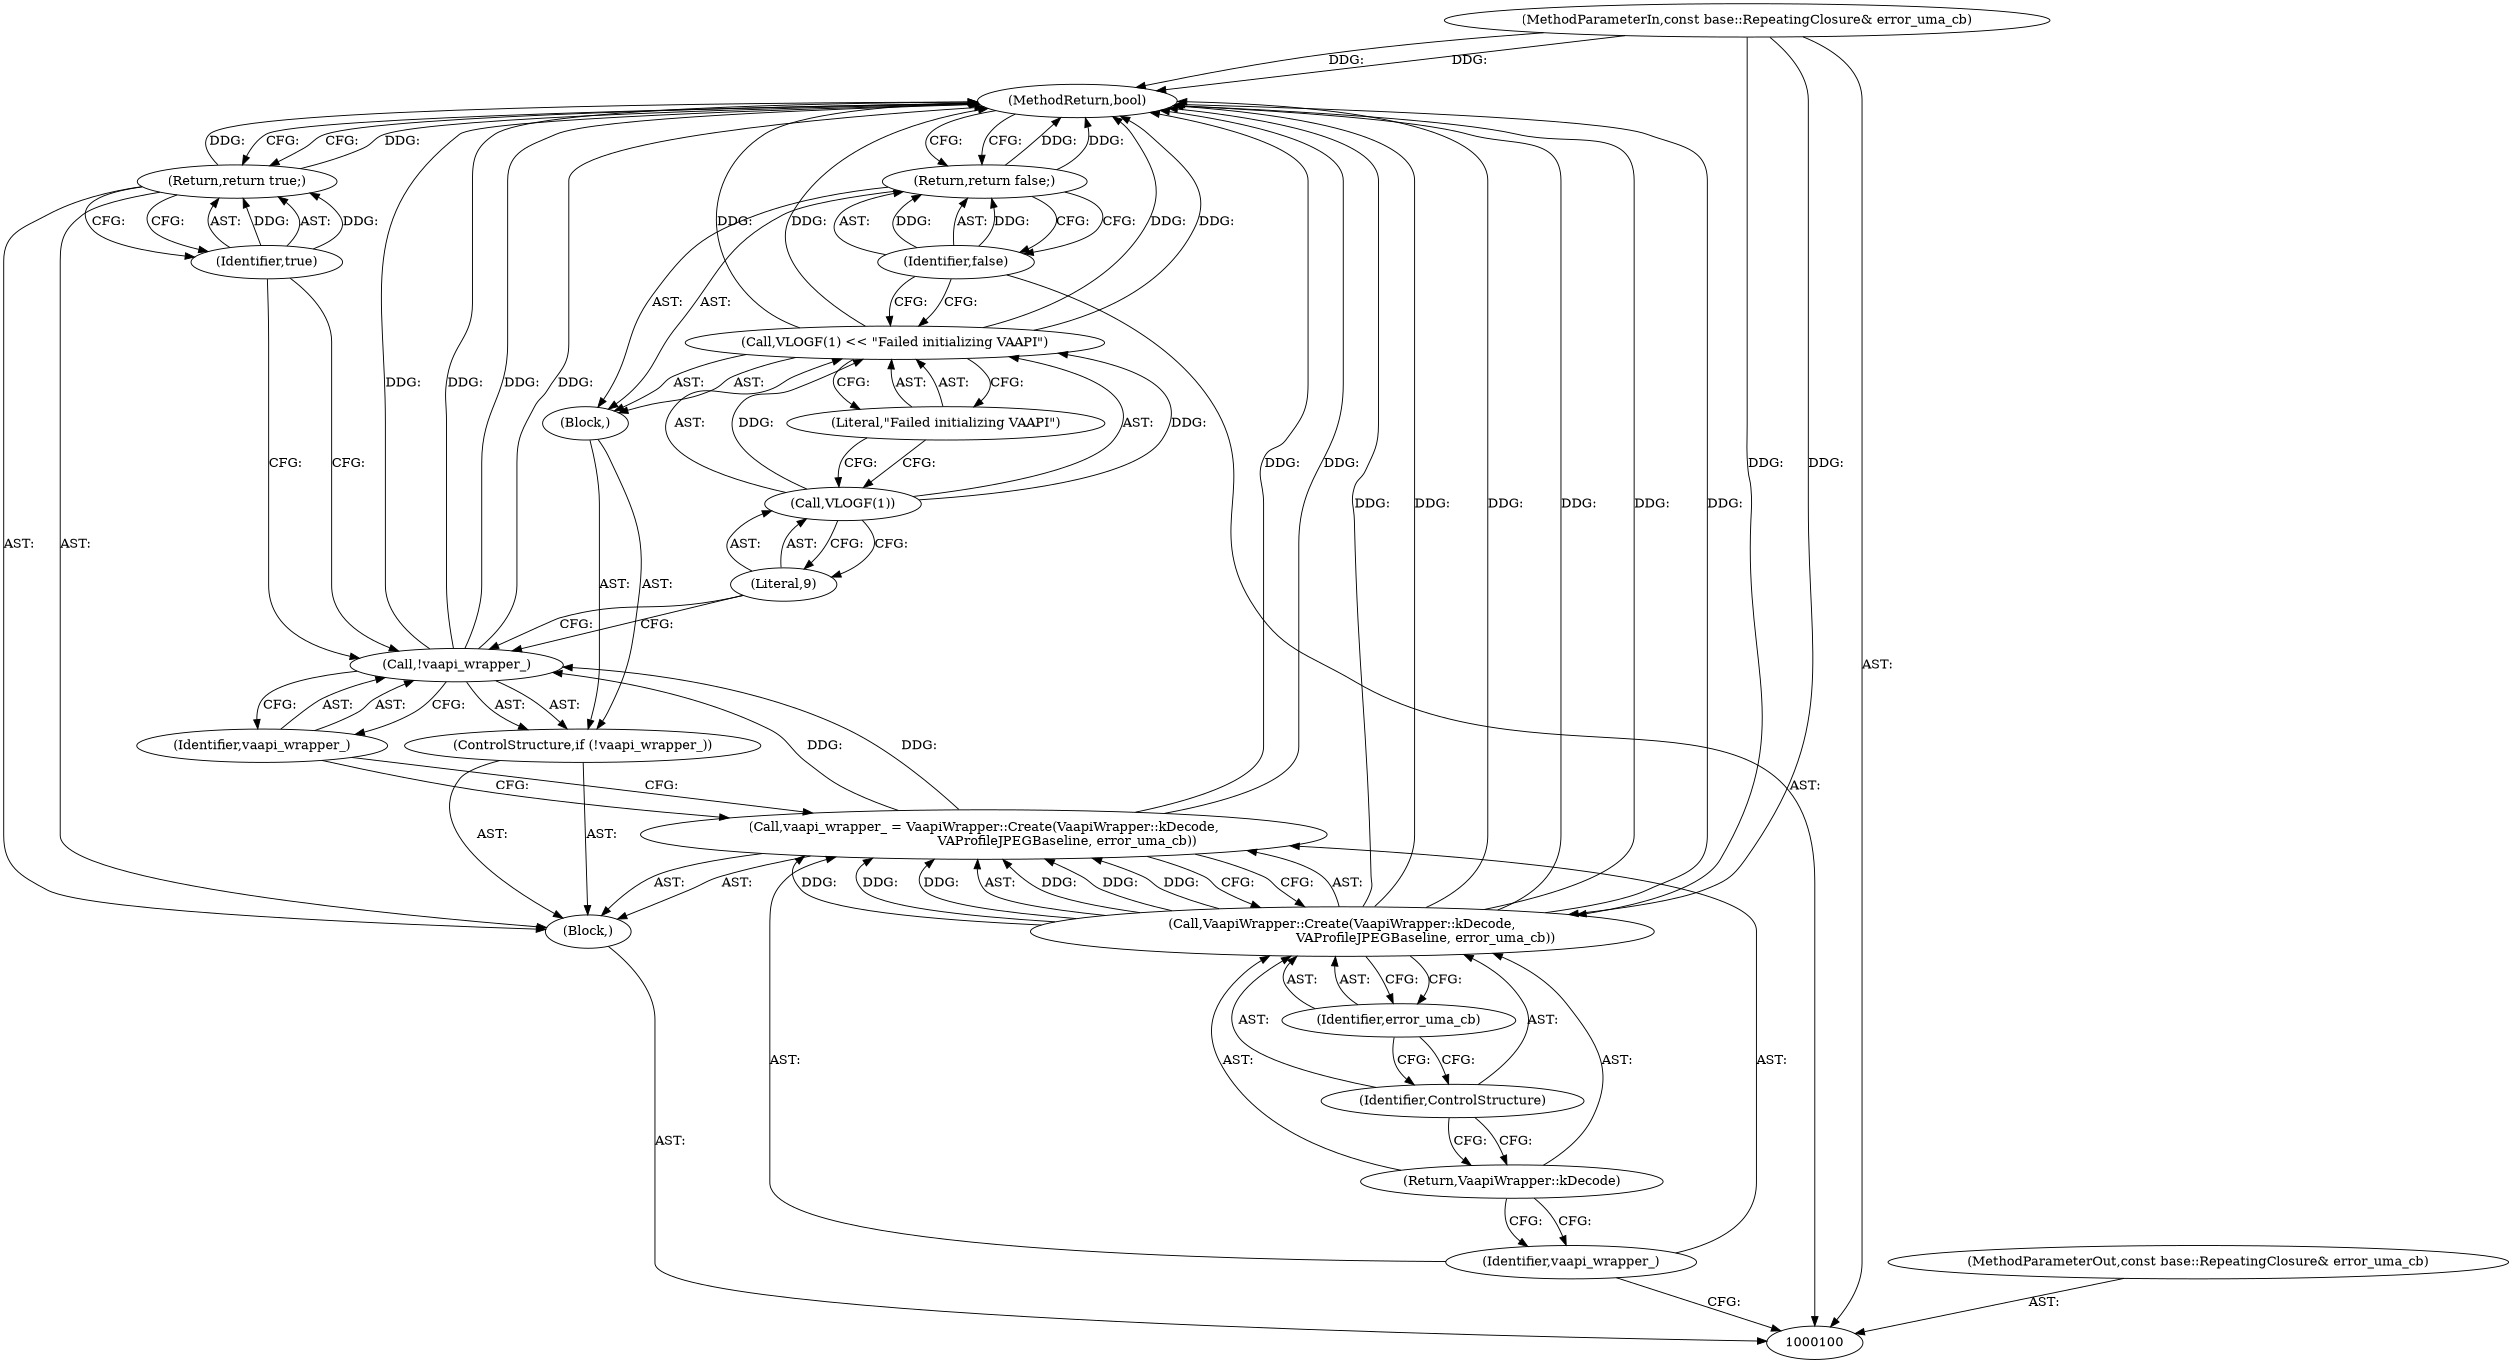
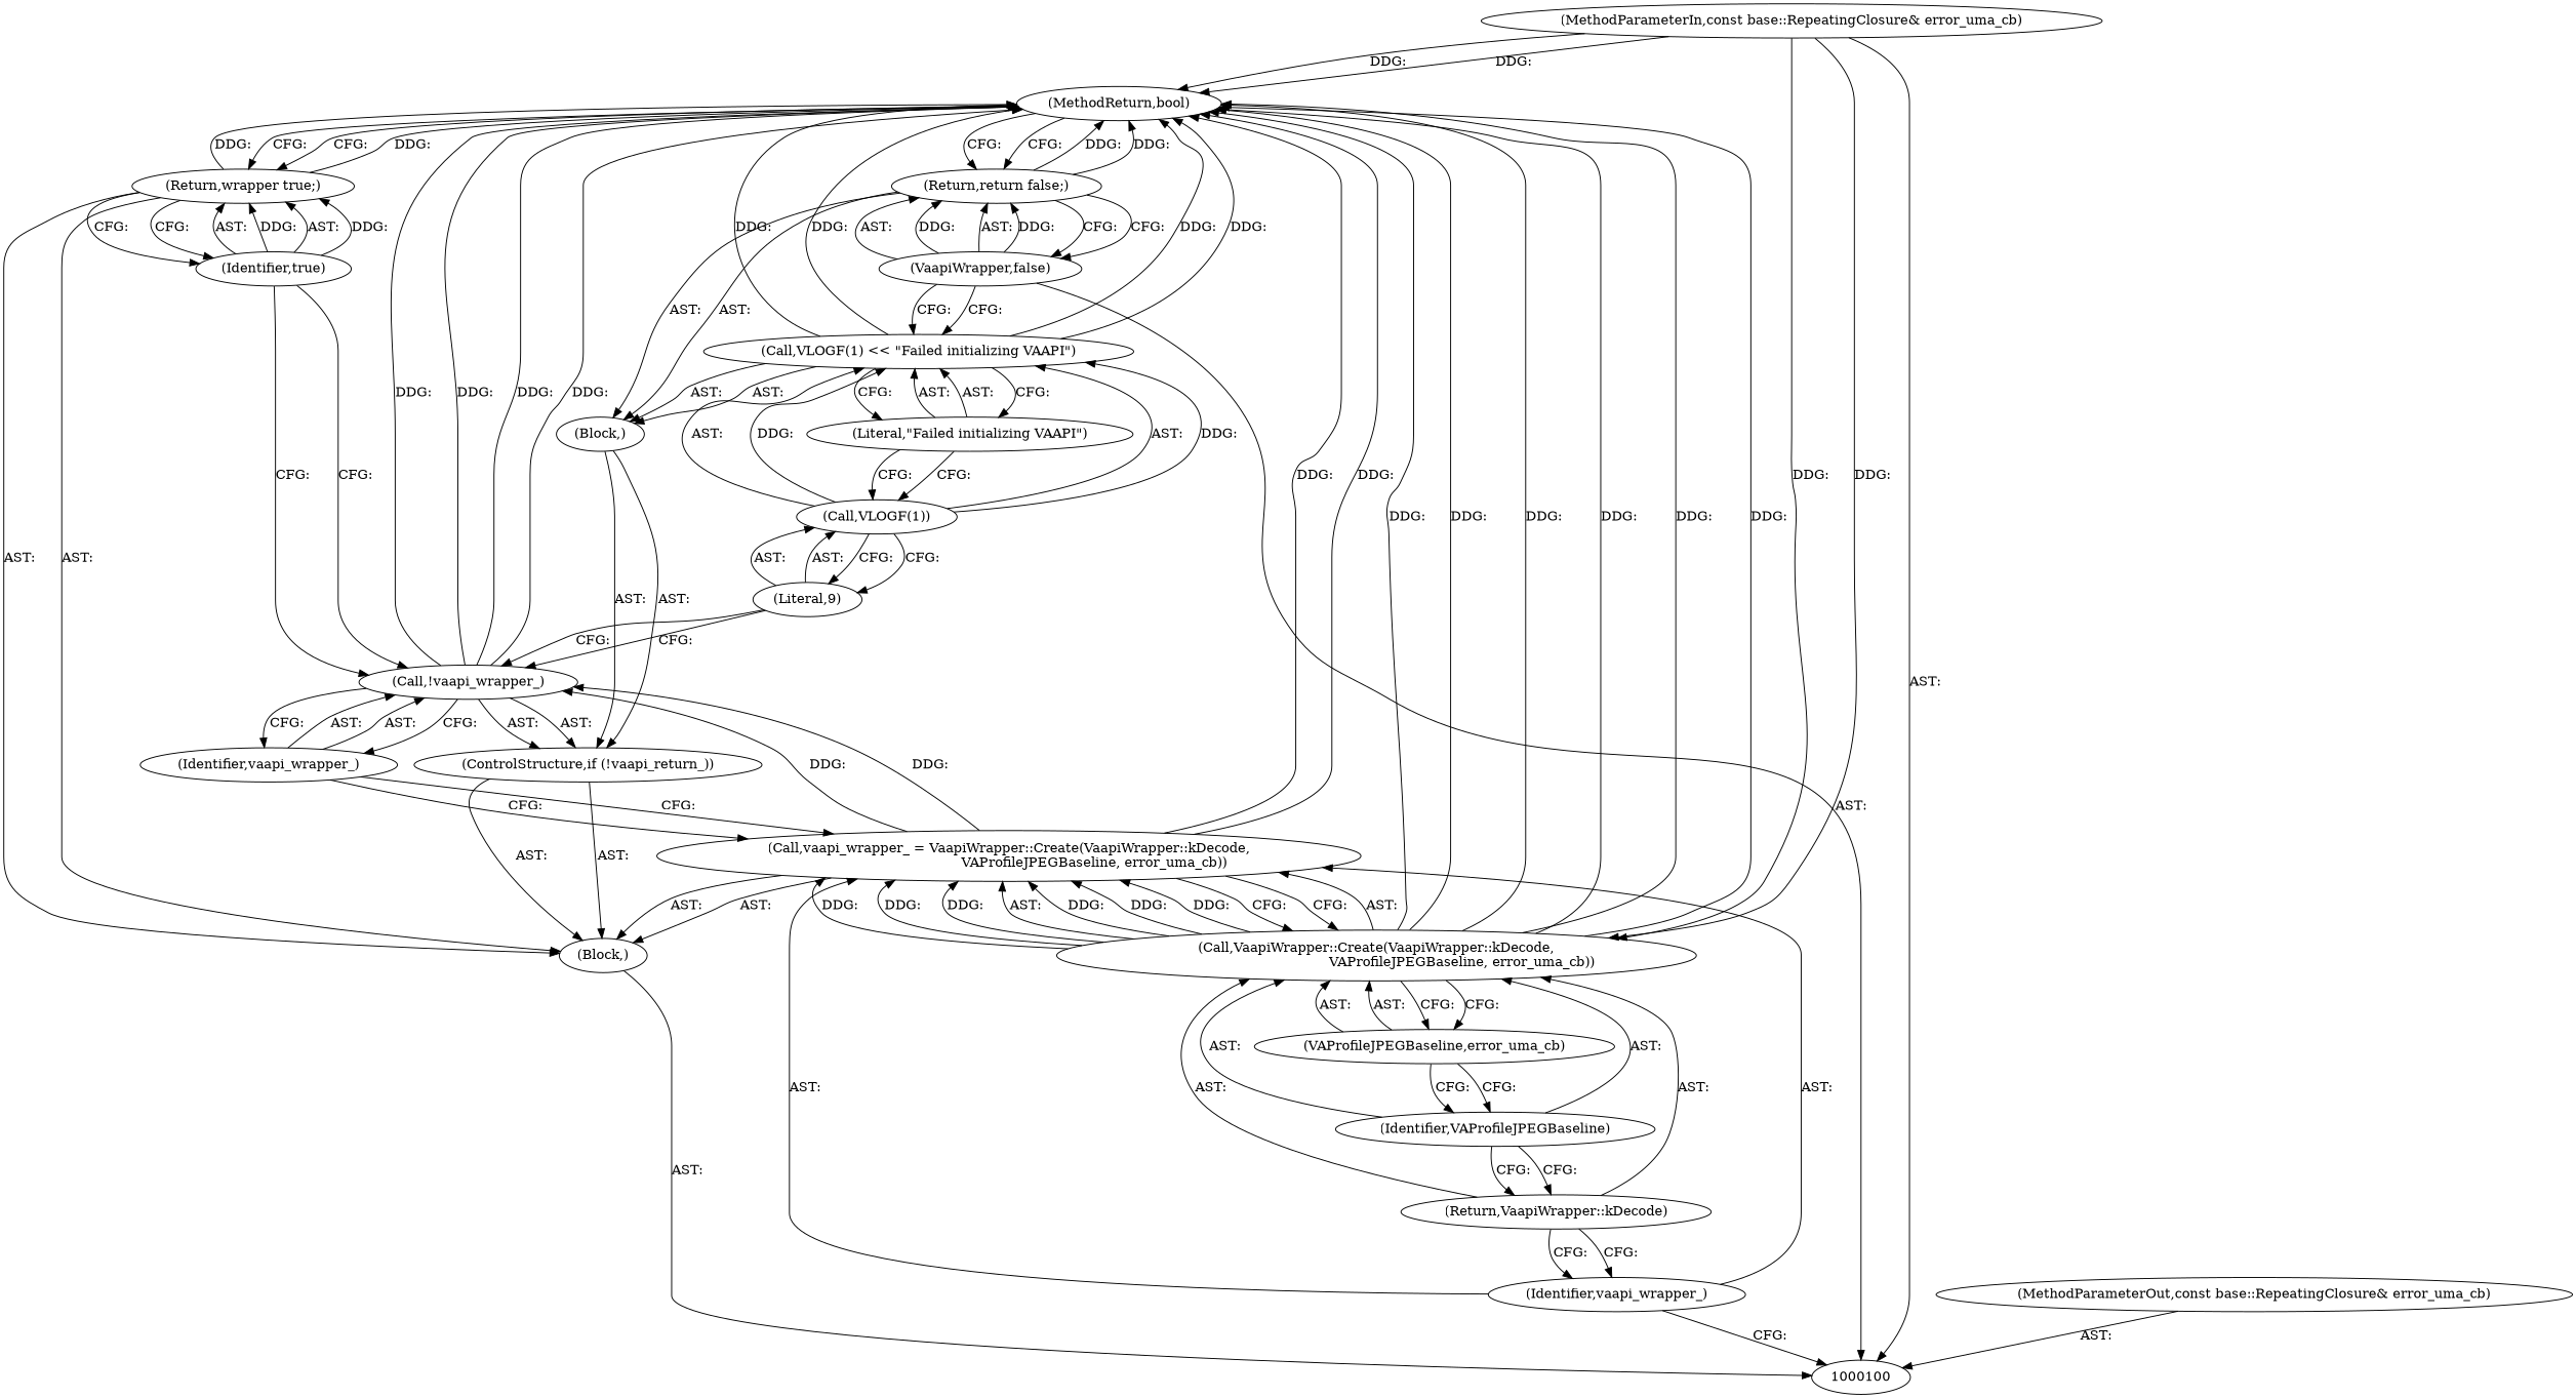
  digraph {
    n1 [label="(MethodReturn,bool)"]
    n2 [label="(Return,return false;)"]
-   n3 [label="(Return,return true;)"]
+   n3 [label="(Return,wrapper true;)"]
    n4 [label="(Block,)"]
-   n5 [label="(Identifier,false)"]
+   n5 [label="(VaapiWrapper,false)"]
    n6 [label="(Block,)"]
    n7 [label="(Identifier,true)"]
    n8 [label="(MethodParameterIn,const base::RepeatingClosure& error_uma_cb)"]
    1000100
    n10 [label="(Call,VaapiWrapper::Create(VaapiWrapper::kDecode,\n                                        VAProfileJPEGBaseline, error_uma_cb))"]
    n11 [label="(Call,vaapi_wrapper_ = VaapiWrapper::Create(VaapiWrapper::kDecode,\n                                        VAProfileJPEGBaseline, error_uma_cb))"]
-   n12 [label="(Identifier,error_uma_cb)"]
+   n12 [label="(VAProfileJPEGBaseline,error_uma_cb)"]
    n13 [label="(MethodParameterOut,const base::RepeatingClosure& error_uma_cb)"]
    n14 [label="(Call,!vaapi_wrapper_)"]
-   n15 [label="(Identifier,ControlStructure)"]
-   n16 [label="(ControlStructure,if (!vaapi_wrapper_))"]
+   n15 [label="(Identifier,VAProfileJPEGBaseline)"]
+   n16 [label="(ControlStructure,if (!vaapi_return_))"]
    n17 [label="(Identifier,vaapi_wrapper_)"]
    n18 [label="(Identifier,vaapi_wrapper_)"]
    n19 [label="(Return,VaapiWrapper::kDecode)"]
    n20 [label="(Literal,9)"]
    n21 [label="(Call,VLOGF(1))"]
    n22 [label="(Call,VLOGF(1) << \"Failed initializing VAAPI\")"]
    n23 [label="(Literal,\"Failed initializing VAAPI\")"]
    n1 -> n2 [label="CFG: "]
    n1 -> n2 [label="CFG: "]
    n1 -> n3 [label="CFG: "]
    n1 -> n3 [label="CFG: "]
    n2 -> n1 [label="DDG: "]
    n2 -> n1 [label="DDG: "]
    n2 -> n4 [label="AST: "]
    n2 -> n4 [label="AST: "]
    n2 -> n5 [label="CFG: "]
    n2 -> n5 [label="CFG: "]
    n3 -> n1 [label="DDG: "]
    n3 -> n1 [label="DDG: "]
    n3 -> n6 [label="AST: "]
    n3 -> n6 [label="AST: "]
    n3 -> n7 [label="CFG: "]
    n3 -> n7 [label="CFG: "]
    n4 -> n16 [label="AST: "]
    n4 -> n16 [label="AST: "]
    n5 -> n2 [label="AST: "]
    n5 -> n2 [label="DDG: "]
    n5 -> n2 [label="AST: "]
    n5 -> n2 [label="DDG: "]
    n5 -> 1000100 [label="AST: "]
    n5 -> n22 [label="CFG: "]
    n5 -> n22 [label="CFG: "]
    n6 -> 1000100 [label="AST: "]
    n7 -> n3 [label="AST: "]
    n7 -> n3 [label="DDG: "]
    n7 -> n3 [label="AST: "]
    n7 -> n3 [label="DDG: "]
    n7 -> n14 [label="CFG: "]
    n7 -> n14 [label="CFG: "]
    n8 -> n1 [label="DDG: "]
    n8 -> n1 [label="DDG: "]
    n8 -> 1000100 [label="AST: "]
    n8 -> n10 [label="DDG: "]
    n8 -> n10 [label="DDG: "]
    n10 -> n1 [label="DDG: "]
    n10 -> n1 [label="DDG: "]
    n10 -> n1 [label="DDG: "]
    n10 -> n1 [label="DDG: "]
    n10 -> n1 [label="DDG: "]
    n10 -> n1 [label="DDG: "]
    n10 -> n11 [label="AST: "]
    n10 -> n11 [label="DDG: "]
    n10 -> n11 [label="DDG: "]
    n10 -> n11 [label="DDG: "]
    n10 -> n11 [label="AST: "]
    n10 -> n11 [label="DDG: "]
    n10 -> n11 [label="DDG: "]
    n10 -> n11 [label="DDG: "]
    n10 -> n12 [label="CFG: "]
    n10 -> n12 [label="CFG: "]
    n11 -> n1 [label="DDG: "]
    n11 -> n1 [label="DDG: "]
    n11 -> n6 [label="AST: "]
    n11 -> n6 [label="AST: "]
    n11 -> n10 [label="CFG: "]
    n11 -> n10 [label="CFG: "]
    n11 -> n14 [label="DDG: "]
    n11 -> n14 [label="DDG: "]
    n12 -> n10 [label="AST: "]
    n12 -> n10 [label="AST: "]
    n12 -> n15 [label="CFG: "]
    n12 -> n15 [label="CFG: "]
    n13 -> 1000100 [label="AST: "]
    n14 -> n1 [label="DDG: "]
    n14 -> n1 [label="DDG: "]
    n14 -> n1 [label="DDG: "]
    n14 -> n1 [label="DDG: "]
    n14 -> n16 [label="AST: "]
    n14 -> n16 [label="AST: "]
    n14 -> n17 [label="CFG: "]
    n14 -> n17 [label="CFG: "]
    n15 -> n10 [label="AST: "]
    n15 -> n10 [label="AST: "]
    n15 -> n19 [label="CFG: "]
    n15 -> n19 [label="CFG: "]
    n16 -> n6 [label="AST: "]
    n16 -> n6 [label="AST: "]
    n17 -> n11 [label="CFG: "]
    n17 -> n11 [label="CFG: "]
    n17 -> n14 [label="AST: "]
    n17 -> n14 [label="AST: "]
    n18 -> 1000100 [label="CFG: "]
    n18 -> n11 [label="AST: "]
    n18 -> n11 [label="AST: "]
    n19 -> n10 [label="AST: "]
    n19 -> n10 [label="AST: "]
    n19 -> n18 [label="CFG: "]
    n19 -> n18 [label="CFG: "]
    n20 -> n14 [label="CFG: "]
    n20 -> n14 [label="CFG: "]
    n20 -> n21 [label="AST: "]
    n20 -> n21 [label="AST: "]
    n21 -> n20 [label="CFG: "]
    n21 -> n20 [label="CFG: "]
    n21 -> n22 [label="AST: "]
    n21 -> n22 [label="DDG: "]
    n21 -> n22 [label="AST: "]
    n21 -> n22 [label="DDG: "]
    n22 -> n1 [label="DDG: "]
    n22 -> n1 [label="DDG: "]
    n22 -> n1 [label="DDG: "]
    n22 -> n1 [label="DDG: "]
    n22 -> n4 [label="AST: "]
    n22 -> n4 [label="AST: "]
    n22 -> n23 [label="CFG: "]
    n22 -> n23 [label="CFG: "]
    n23 -> n21 [label="CFG: "]
    n23 -> n21 [label="CFG: "]
    n23 -> n22 [label="AST: "]
    n23 -> n22 [label="AST: "]
  }
